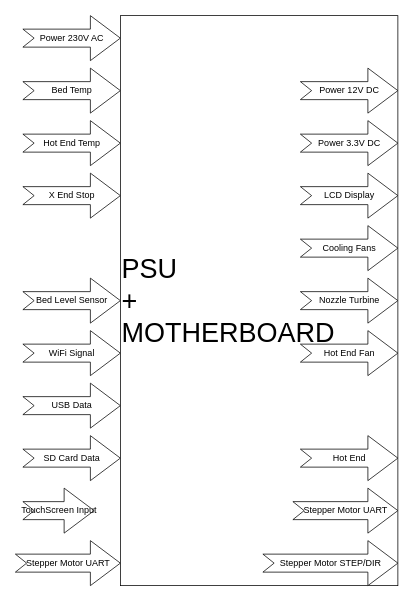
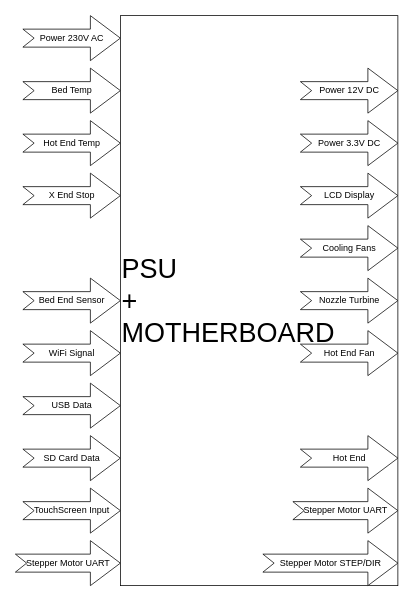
  <mxCell id="0" />
  <mxCell id="1" parent="0" />
  <mxCell id="2" value="Bed Temp" style="html=1;shadow=0;dashed=0;align=center;verticalAlign=middle;shape=mxgraph.arrows2.arrow;dy=0.6;dx=40;notch=15;" vertex="1" parent="1"><mxGeometry x="30" y="90" width="130" height="60" as="geometry" /></mxCell>
  <mxCell id="3" value="Hot End Temp" style="html=1;shadow=0;dashed=0;align=center;verticalAlign=middle;shape=mxgraph.arrows2.arrow;dy=0.6;dx=40;notch=15;" vertex="1" parent="1"><mxGeometry x="30" y="160" width="130" height="60" as="geometry" /></mxCell>
  <mxCell id="4" value="Power 230V AC" style="html=1;shadow=0;dashed=0;align=center;verticalAlign=middle;shape=mxgraph.arrows2.arrow;dy=0.6;dx=40;notch=15;" vertex="1" parent="1"><mxGeometry x="30" y="20" width="130" height="60" as="geometry" /></mxCell>
  <mxCell id="5" value="X End Stop" style="html=1;shadow=0;dashed=0;align=center;verticalAlign=middle;shape=mxgraph.arrows2.arrow;dy=0.6;dx=40;notch=15;" vertex="1" parent="1"><mxGeometry x="30" y="230" width="130" height="60" as="geometry" /></mxCell>
- <mxCell id="6" value="Bed Level Sensor" style="html=1;shadow=0;dashed=0;align=center;verticalAlign=middle;shape=mxgraph.arrows2.arrow;dy=0.6;dx=40;notch=15;" vertex="1" parent="1"><mxGeometry x="30" y="370" width="130" height="60" as="geometry" /></mxCell>
+ <mxCell id="6" value="Bed End Sensor" style="html=1;shadow=0;dashed=0;align=center;verticalAlign=middle;shape=mxgraph.arrows2.arrow;dy=0.6;dx=40;notch=15;" vertex="1" parent="1"><mxGeometry x="30" y="370" width="130" height="60" as="geometry" /></mxCell>
  <mxCell id="7" value="WiFi Signal" style="html=1;shadow=0;dashed=0;align=center;verticalAlign=middle;shape=mxgraph.arrows2.arrow;dy=0.6;dx=40;notch=15;" vertex="1" parent="1"><mxGeometry x="30" y="440" width="130" height="60" as="geometry" /></mxCell>
  <mxCell id="8" value="USB Data" style="html=1;shadow=0;dashed=0;align=center;verticalAlign=middle;shape=mxgraph.arrows2.arrow;dy=0.6;dx=40;notch=15;" vertex="1" parent="1"><mxGeometry x="30" y="510" width="130" height="60" as="geometry" /></mxCell>
  <mxCell id="9" value="SD Card Data" style="html=1;shadow=0;dashed=0;align=center;verticalAlign=middle;shape=mxgraph.arrows2.arrow;dy=0.6;dx=40;notch=15;" vertex="1" parent="1"><mxGeometry x="30" y="580" width="130" height="60" as="geometry" /></mxCell>
- <mxCell id="10" value="TouchScreen Input" style="html=1;shadow=0;dashed=0;align=center;verticalAlign=middle;shape=mxgraph.arrows2.arrow;dy=0.6;dx=40;notch=15;" vertex="1" parent="1"><mxGeometry x="30" y="650" width="95" height="60" as="geometry" /></mxCell>
+ <mxCell id="10" value="TouchScreen Input" style="html=1;shadow=0;dashed=0;align=center;verticalAlign=middle;shape=mxgraph.arrows2.arrow;dy=0.6;dx=40;notch=15;" vertex="1" parent="1"><mxGeometry x="30" y="650" width="130" height="60" as="geometry" /></mxCell>
  <mxCell id="11" value="Stepper Motor UART" style="html=1;shadow=0;dashed=0;align=center;verticalAlign=middle;shape=mxgraph.arrows2.arrow;dy=0.6;dx=40;notch=15;" vertex="1" parent="1"><mxGeometry x="20" y="720" width="140" height="60" as="geometry" /></mxCell>
  <mxCell id="12" value="&lt;font style=&quot;font-size: 36px;&quot;&gt;PSU&lt;br&gt;+&lt;br&gt;MOTHERBOARD&lt;/font&gt;" style="rounded=0;whiteSpace=wrap;html=1;align=left;" vertex="1" parent="1"><mxGeometry x="160" y="20" width="370" height="760" as="geometry" /></mxCell>
  <mxCell id="13" value="Power 12V DC" style="html=1;shadow=0;dashed=0;align=center;verticalAlign=middle;shape=mxgraph.arrows2.arrow;dy=0.6;dx=40;notch=15;" vertex="1" parent="1"><mxGeometry x="400" y="90" width="130" height="60" as="geometry" /></mxCell>
  <mxCell id="14" value="Power 3.3V DC" style="html=1;shadow=0;dashed=0;align=center;verticalAlign=middle;shape=mxgraph.arrows2.arrow;dy=0.6;dx=40;notch=15;" vertex="1" parent="1"><mxGeometry x="400" y="160" width="130" height="60" as="geometry" /></mxCell>
  <mxCell id="15" value="Stepper Motor STEP/DIR" style="html=1;shadow=0;dashed=0;align=center;verticalAlign=middle;shape=mxgraph.arrows2.arrow;dy=0.6;dx=40;notch=15;" vertex="1" parent="1"><mxGeometry x="350" y="720" width="180" height="60" as="geometry" /></mxCell>
  <mxCell id="16" value="Hot End" style="html=1;shadow=0;dashed=0;align=center;verticalAlign=middle;shape=mxgraph.arrows2.arrow;dy=0.6;dx=40;notch=15;" vertex="1" parent="1"><mxGeometry x="400" y="580" width="130" height="60" as="geometry" /></mxCell>
  <mxCell id="17" value="Stepper Motor UART" style="html=1;shadow=0;dashed=0;align=center;verticalAlign=middle;shape=mxgraph.arrows2.arrow;dy=0.6;dx=40;notch=15;" vertex="1" parent="1"><mxGeometry x="390" y="650" width="140" height="60" as="geometry" /></mxCell>
  <mxCell id="18" value="Hot End Fan" style="html=1;shadow=0;dashed=0;align=center;verticalAlign=middle;shape=mxgraph.arrows2.arrow;dy=0.6;dx=40;notch=15;" vertex="1" parent="1"><mxGeometry x="400" y="440" width="130" height="60" as="geometry" /></mxCell>
  <mxCell id="19" value="Nozzle Turbine" style="html=1;shadow=0;dashed=0;align=center;verticalAlign=middle;shape=mxgraph.arrows2.arrow;dy=0.6;dx=40;notch=15;" vertex="1" parent="1"><mxGeometry x="400" y="370" width="130" height="60" as="geometry" /></mxCell>
  <mxCell id="20" value="Cooling Fans" style="html=1;shadow=0;dashed=0;align=center;verticalAlign=middle;shape=mxgraph.arrows2.arrow;dy=0.6;dx=40;notch=15;" vertex="1" parent="1"><mxGeometry x="400" y="300" width="130" height="60" as="geometry" /></mxCell>
  <mxCell id="21" value="LCD Display" style="html=1;shadow=0;dashed=0;align=center;verticalAlign=middle;shape=mxgraph.arrows2.arrow;dy=0.6;dx=40;notch=15;" vertex="1" parent="1"><mxGeometry x="400" y="230" width="130" height="60" as="geometry" /></mxCell>
